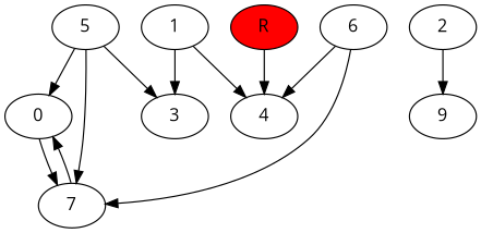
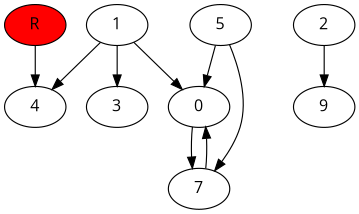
  digraph {
    fontname="Open Sans"
    node [fontname="Open Sans"]
    edge [fontname="Open Sans"]
    1
    3
    n3 [label=0]
    4
    7
    2
    9
-   6
    5
    R [fillcolor="#ff0000" style=filled]
    1 -> 3
+   1 -> n3
    1 -> 4
    n3 -> 7
    7 -> n3
    2 -> 9
-   6 -> 4
-   6 -> 7
-   5 -> 3
    5 -> n3
    5 -> 7
    R -> 4
  }
